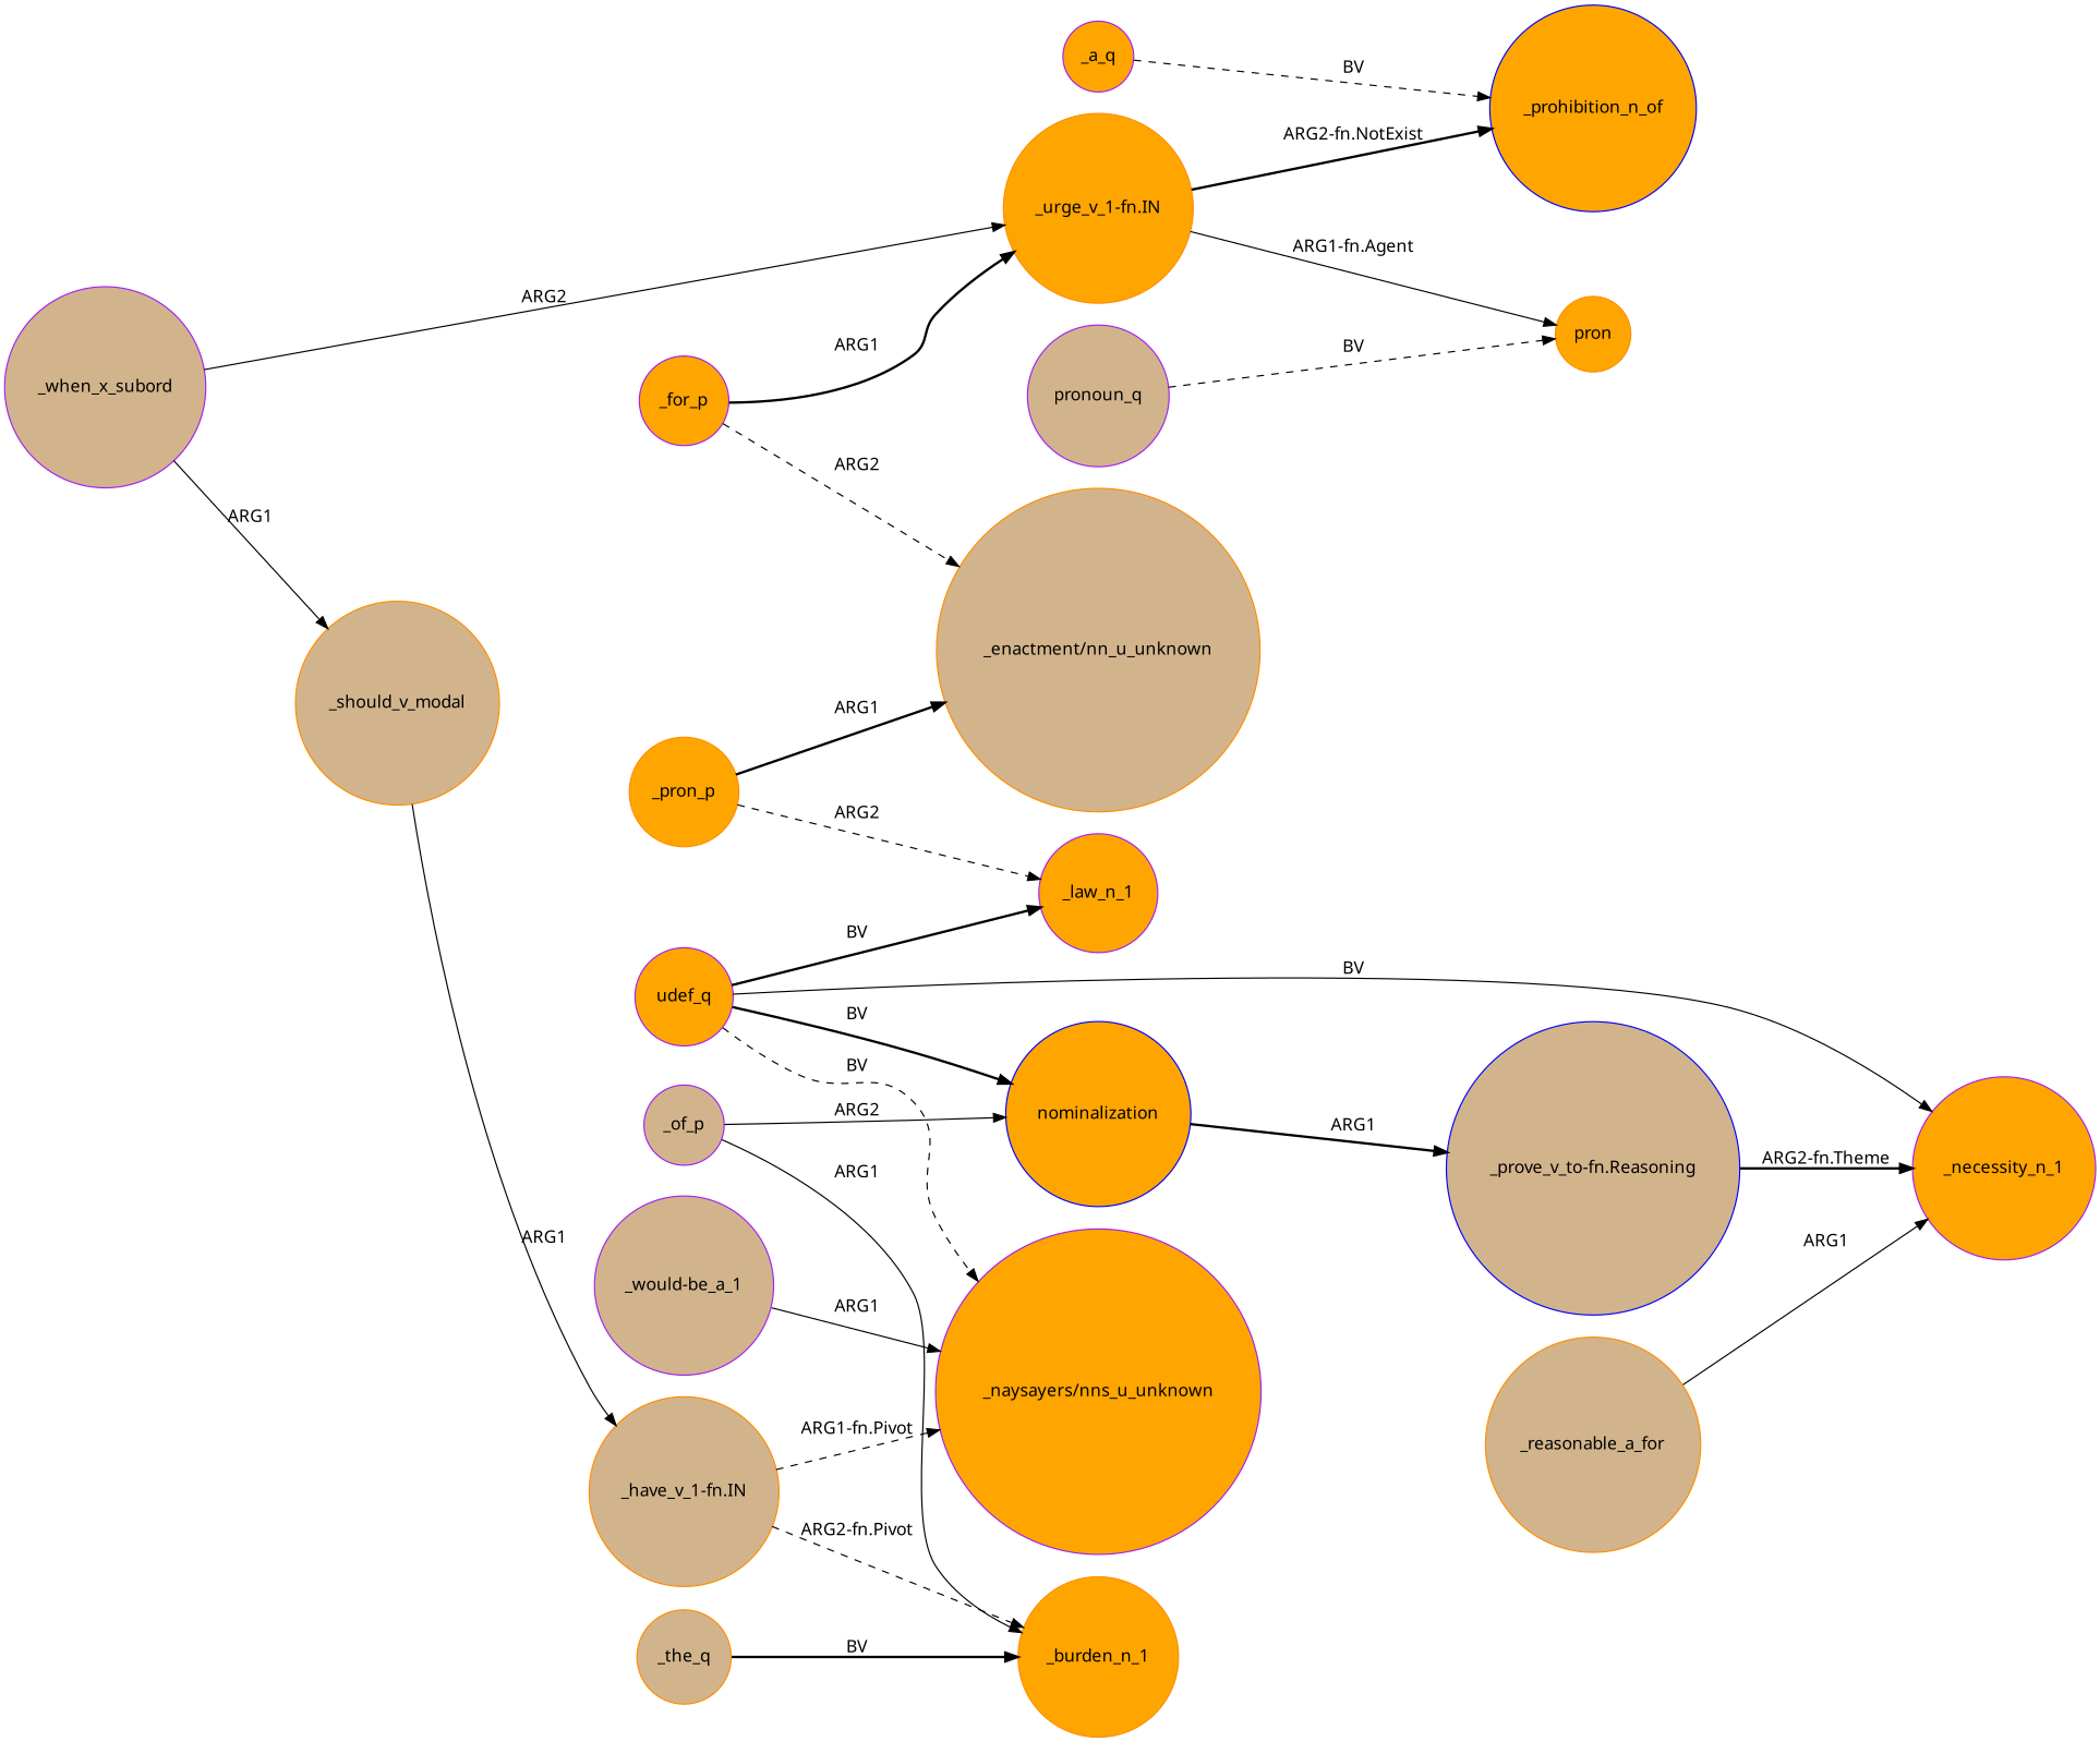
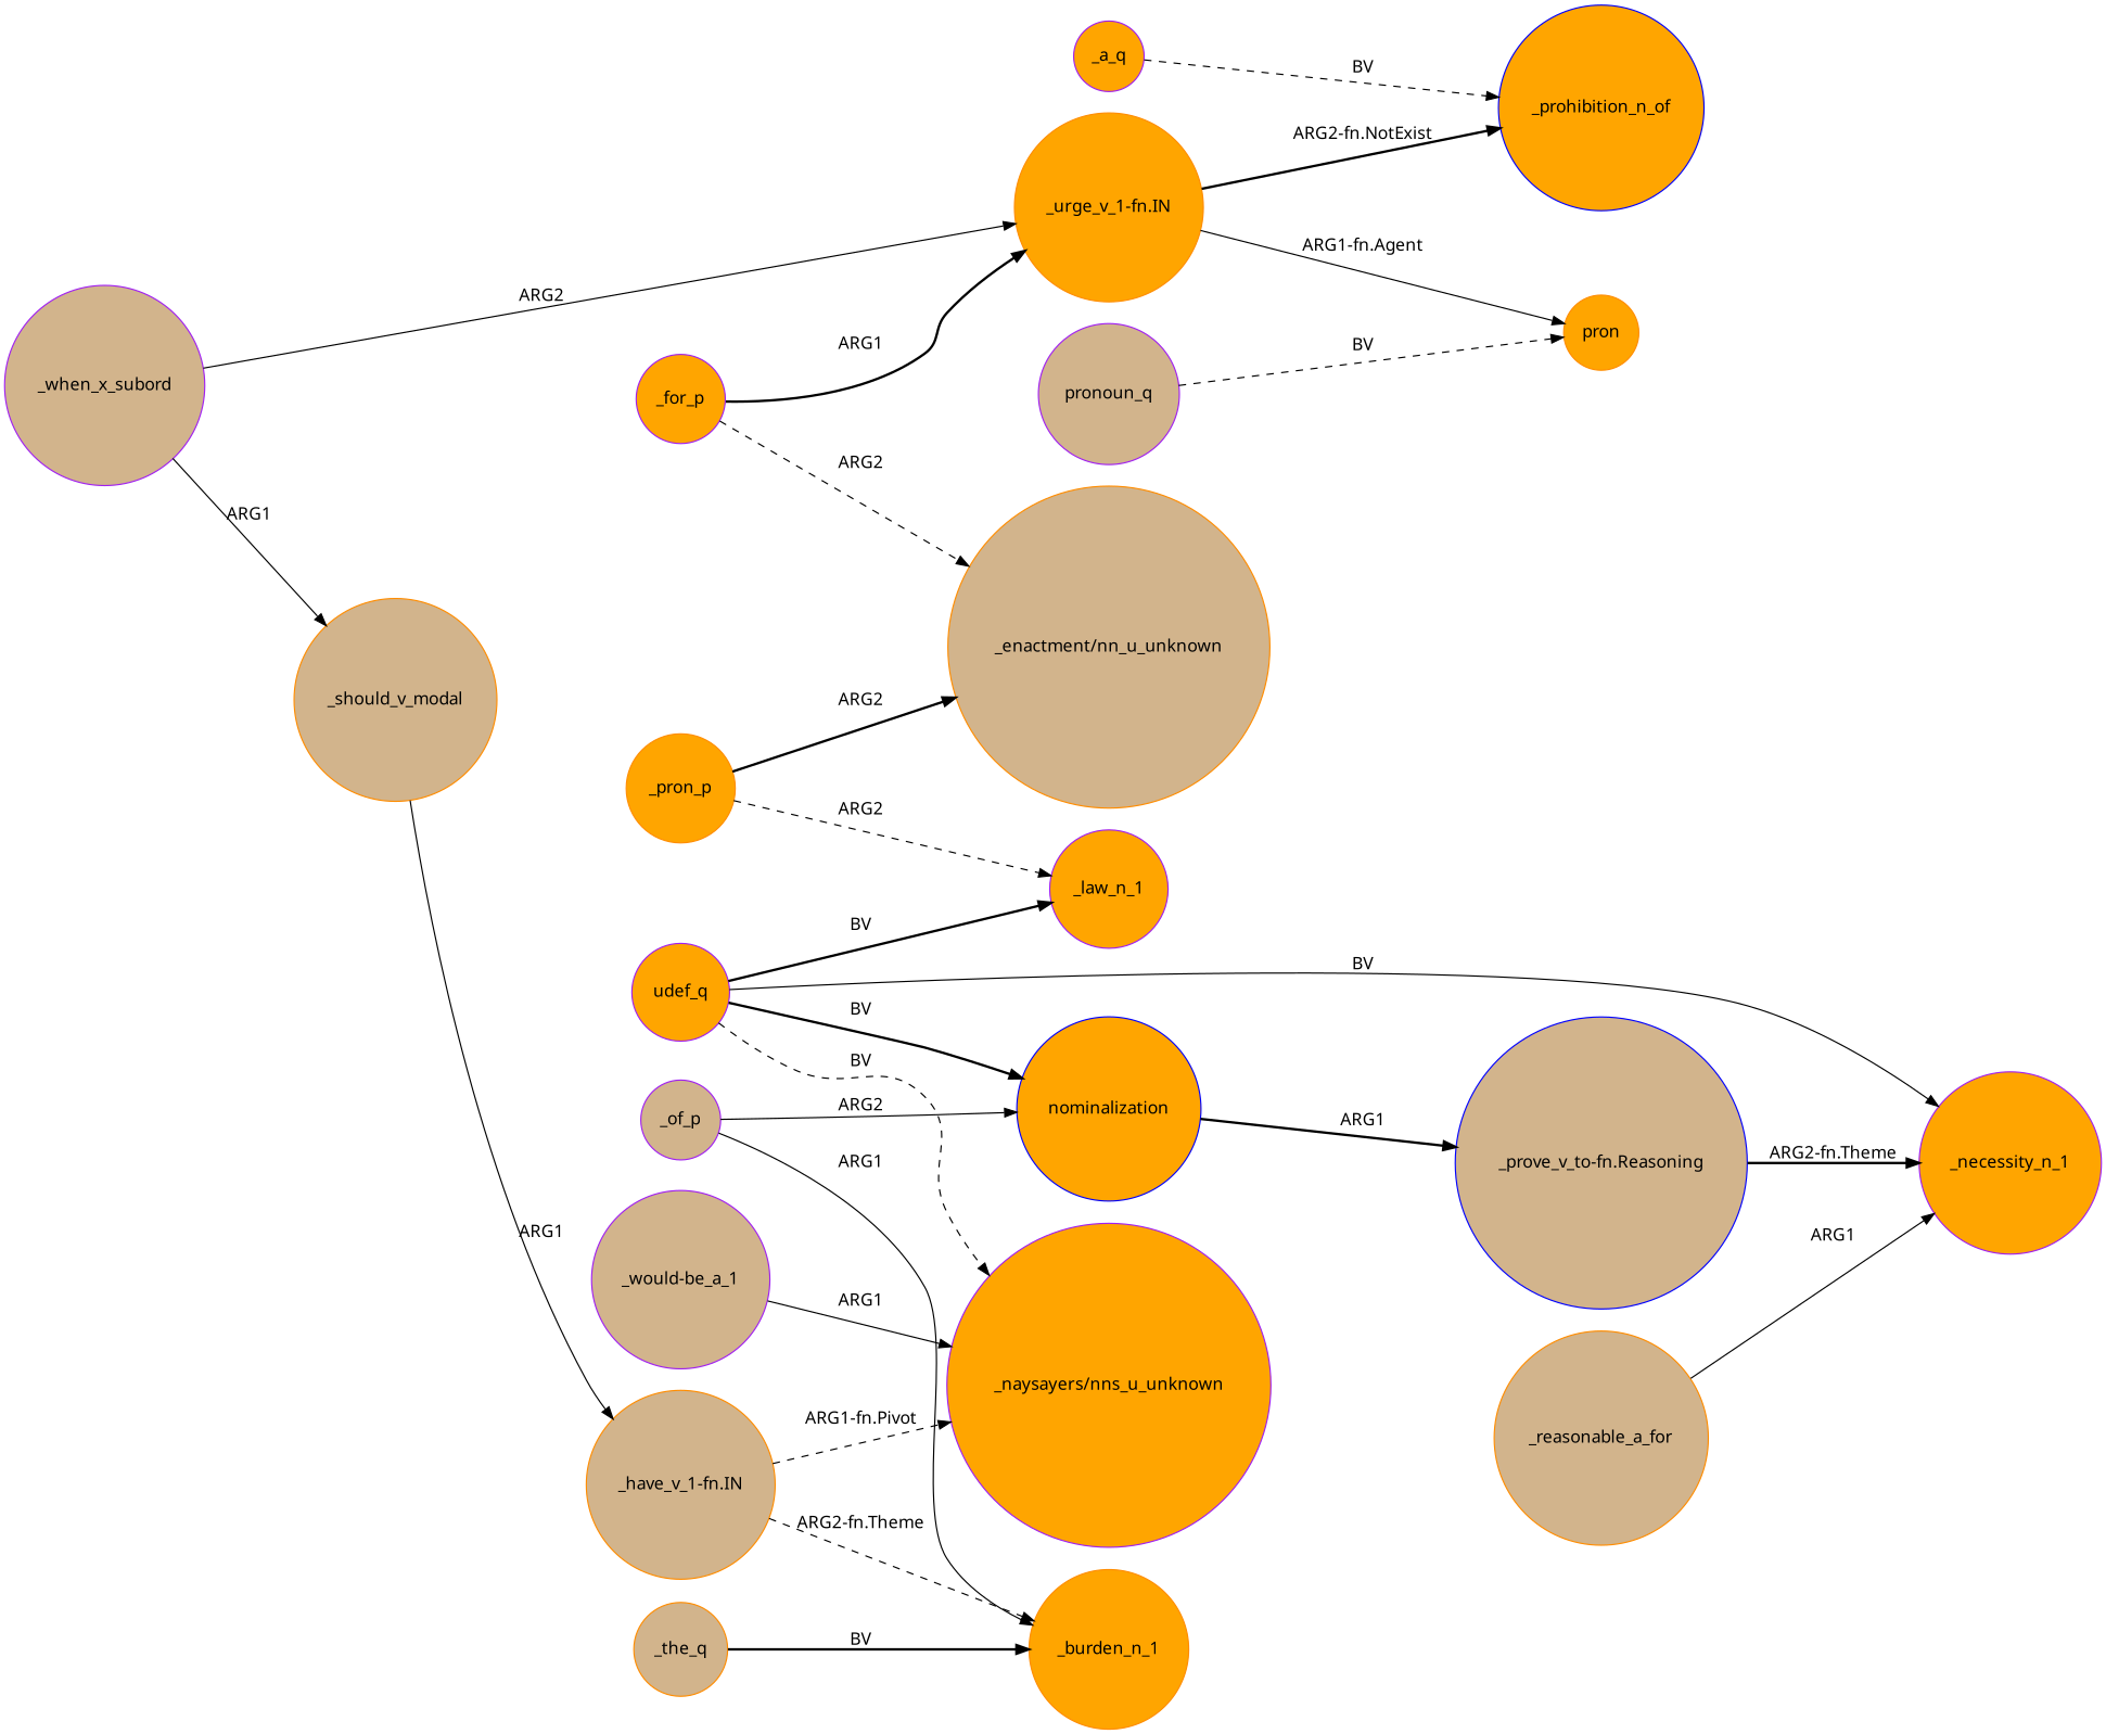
  digraph {
    fontname="Noto Sans"
    rankdir=LR
    node [color=purple fillcolor=orange fontname="Noto Sans" shape=circle style=filled]
    edge [fontname="Noto Sans" style=solid]
    "_urge_v_1-fn.IN" [color=darkorange]
    _prohibition_n_of [color=blue]
    pron [color=darkorange]
    n4 [color=darkorange label=_pron_p]
    _law_n_1
    "_enactment/nn_u_unknown" [color=darkorange fillcolor=tan]
    udef_q
    nominalization [color=blue]
    _necessity_n_1
    "_naysayers/nns_u_unknown"
    "_prove_v_to-fn.Reasoning" [color=blue fillcolor=tan]
    _when_x_subord [fillcolor=tan]
    _should_v_modal [color=darkorange fillcolor=tan]
    "_have_v_1-fn.IN" [color=darkorange fillcolor=tan]
    _burden_n_1 [color=darkorange]
    _of_p [fillcolor=tan]
    pronoun_q [fillcolor=tan]
    _for_p
    _reasonable_a_for [color=darkorange fillcolor=tan]
    _the_q [color=darkorange fillcolor=tan]
    _a_q
    "_would-be_a_1" [fillcolor=tan]
    "_urge_v_1-fn.IN" -> _prohibition_n_of [label="ARG2-fn.NotExist" style=bold]
    "_urge_v_1-fn.IN" -> pron [label="ARG1-fn.Agent"]
    n4 -> _law_n_1 [label=ARG2 style=dashed]
-   n4 -> "_enactment/nn_u_unknown" [label=ARG1 style=bold]
+   n4 -> "_enactment/nn_u_unknown" [label=ARG2 style=bold]
    udef_q -> _law_n_1 [label=BV style=bold]
    udef_q -> nominalization [label=BV style=bold]
    udef_q -> _necessity_n_1 [label=BV]
    udef_q -> "_naysayers/nns_u_unknown" [label=BV style=dashed]
    nominalization -> "_prove_v_to-fn.Reasoning" [label=ARG1 style=bold]
    "_prove_v_to-fn.Reasoning" -> _necessity_n_1 [label="ARG2-fn.Theme" style=bold]
    _when_x_subord -> "_urge_v_1-fn.IN" [label=ARG2]
    _when_x_subord -> _should_v_modal [label=ARG1]
    _should_v_modal -> "_have_v_1-fn.IN" [label=ARG1]
    "_have_v_1-fn.IN" -> "_naysayers/nns_u_unknown" [label="ARG1-fn.Pivot" style=dashed]
-   "_have_v_1-fn.IN" -> _burden_n_1 [label="ARG2-fn.Pivot" style=dashed]
+   "_have_v_1-fn.IN" -> _burden_n_1 [label="ARG2-fn.Theme" style=dashed]
    _of_p -> nominalization [label=ARG2]
    _of_p -> _burden_n_1 [label=ARG1]
    pronoun_q -> pron [label=BV style=dashed]
    _for_p -> "_urge_v_1-fn.IN" [label=ARG1 style=bold]
    _for_p -> "_enactment/nn_u_unknown" [label=ARG2 style=dashed]
    _reasonable_a_for -> _necessity_n_1 [label=ARG1]
    _the_q -> _burden_n_1 [label=BV style=bold]
    _a_q -> _prohibition_n_of [label=BV style=dashed]
    "_would-be_a_1" -> "_naysayers/nns_u_unknown" [label=ARG1]
  }
